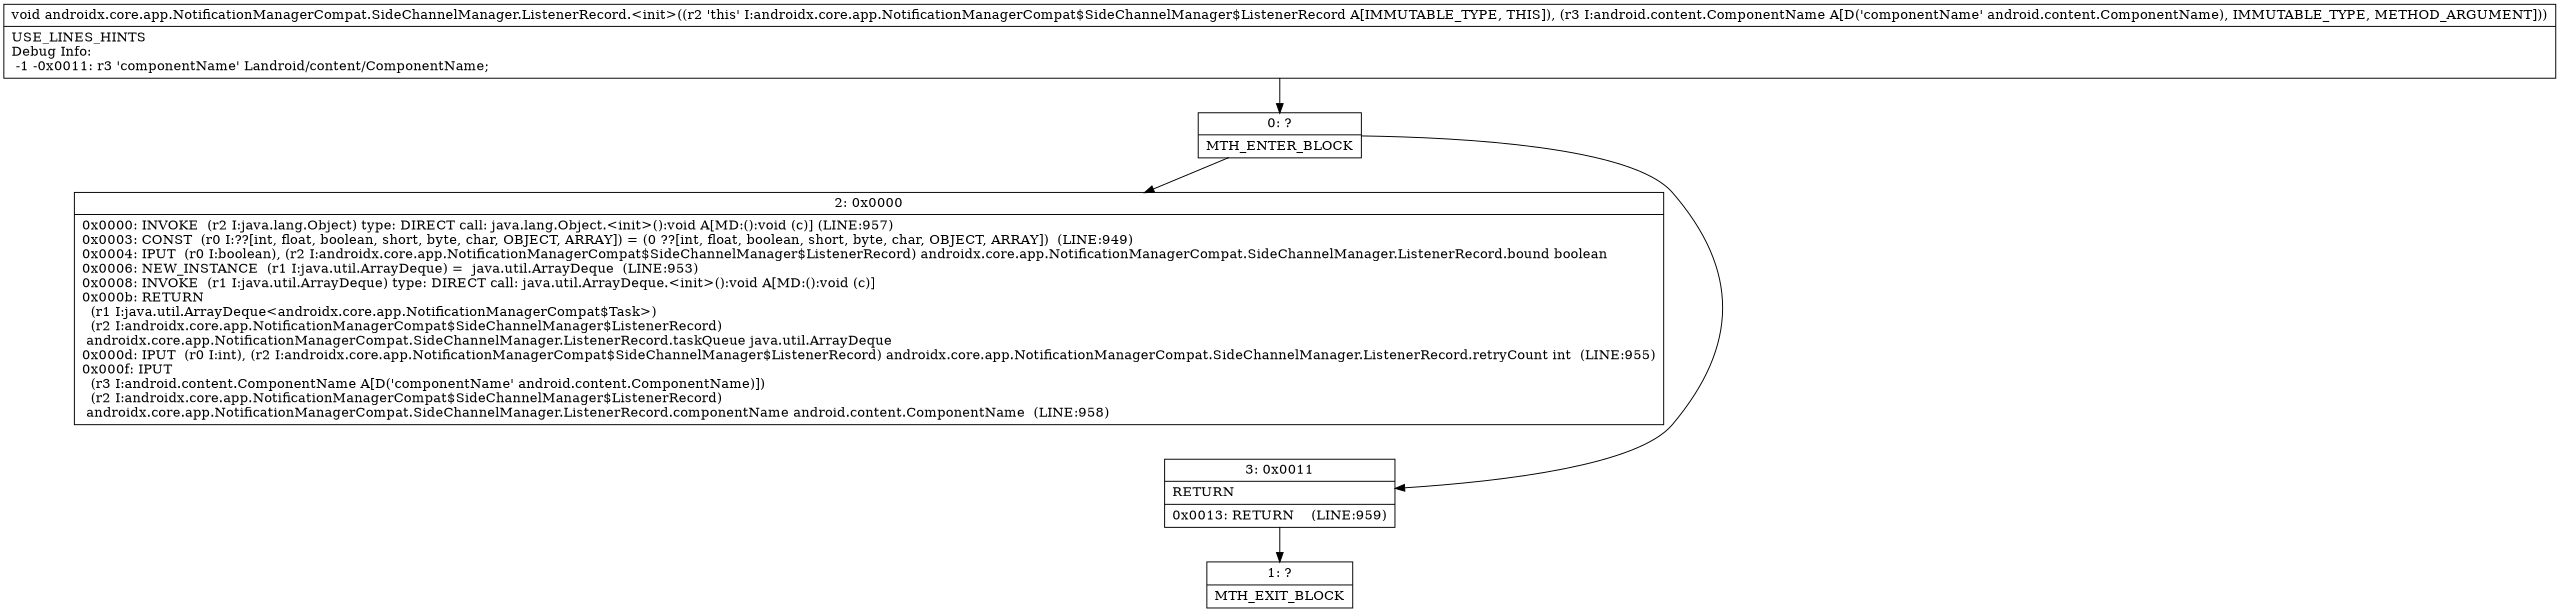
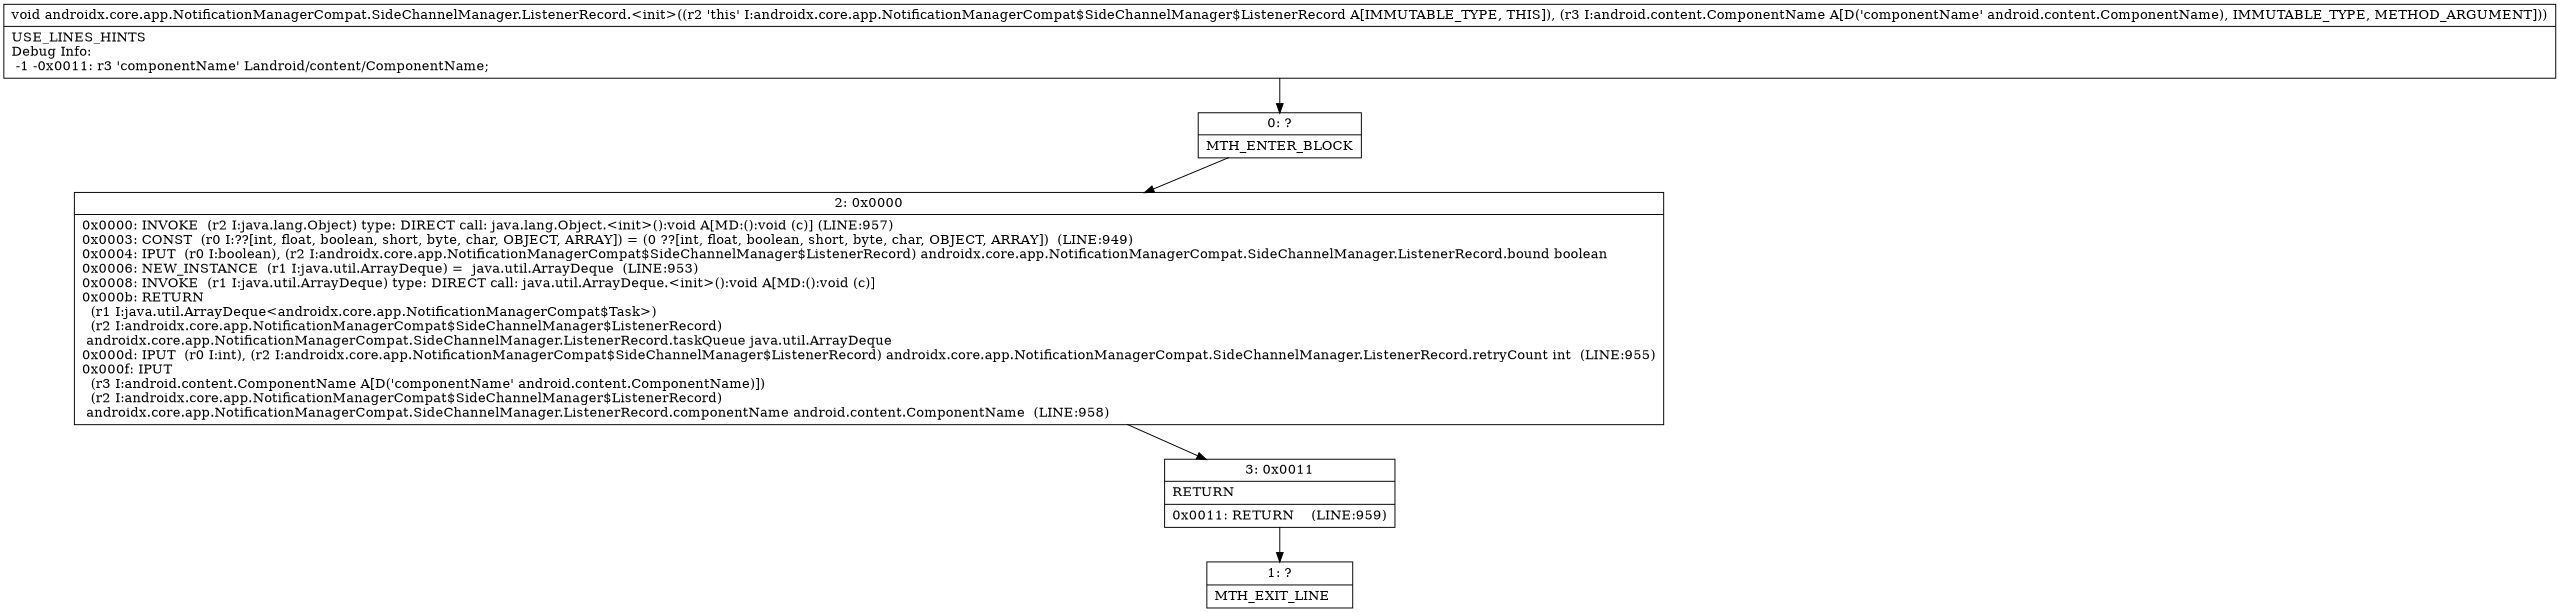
  digraph {
    node [shape=record]
    n1 [label="{0\:\ ?|MTH_ENTER_BLOCK\l}"]
    n2 [label="{2\:\ 0x0000|0x0000: INVOKE  (r2 I:java.lang.Object) type: DIRECT call: java.lang.Object.\<init\>():void A[MD:():void (c)] (LINE:957)\l0x0003: CONST  (r0 I:??[int, float, boolean, short, byte, char, OBJECT, ARRAY]) = (0 ??[int, float, boolean, short, byte, char, OBJECT, ARRAY])  (LINE:949)\l0x0004: IPUT  (r0 I:boolean), (r2 I:androidx.core.app.NotificationManagerCompat$SideChannelManager$ListenerRecord) androidx.core.app.NotificationManagerCompat.SideChannelManager.ListenerRecord.bound boolean \l0x0006: NEW_INSTANCE  (r1 I:java.util.ArrayDeque) =  java.util.ArrayDeque  (LINE:953)\l0x0008: INVOKE  (r1 I:java.util.ArrayDeque) type: DIRECT call: java.util.ArrayDeque.\<init\>():void A[MD:():void (c)]\l0x000b: RETURN  \l  (r1 I:java.util.ArrayDeque\<androidx.core.app.NotificationManagerCompat$Task\>)\l  (r2 I:androidx.core.app.NotificationManagerCompat$SideChannelManager$ListenerRecord)\l androidx.core.app.NotificationManagerCompat.SideChannelManager.ListenerRecord.taskQueue java.util.ArrayDeque \l0x000d: IPUT  (r0 I:int), (r2 I:androidx.core.app.NotificationManagerCompat$SideChannelManager$ListenerRecord) androidx.core.app.NotificationManagerCompat.SideChannelManager.ListenerRecord.retryCount int  (LINE:955)\l0x000f: IPUT  \l  (r3 I:android.content.ComponentName A[D('componentName' android.content.ComponentName)])\l  (r2 I:androidx.core.app.NotificationManagerCompat$SideChannelManager$ListenerRecord)\l androidx.core.app.NotificationManagerCompat.SideChannelManager.ListenerRecord.componentName android.content.ComponentName  (LINE:958)\l}"]
-   n3 [label="{3\:\ 0x0011|RETURN\l|0x0013: RETURN    (LINE:959)\l}"]
-   n4 [label="{1\:\ ?|MTH_EXIT_BLOCK\l}"]
+   n3 [label="{3\:\ 0x0011|RETURN\l|0x0011: RETURN    (LINE:959)\l}"]
+   n4 [label="{1\:\ ?|MTH_EXIT_LINE\l}"]
    n5 [label="{void androidx.core.app.NotificationManagerCompat.SideChannelManager.ListenerRecord.\<init\>((r2 'this' I:androidx.core.app.NotificationManagerCompat$SideChannelManager$ListenerRecord A[IMMUTABLE_TYPE, THIS]), (r3 I:android.content.ComponentName A[D('componentName' android.content.ComponentName), IMMUTABLE_TYPE, METHOD_ARGUMENT]))  | USE_LINES_HINTS\lDebug Info:\l  \-1 \-0x0011: r3 'componentName' Landroid\/content\/ComponentName;\l}"]
    n1 -> n2
-   n1 -> n3
+   n2 -> n3
    n3 -> n4
    n5 -> n1
  }
